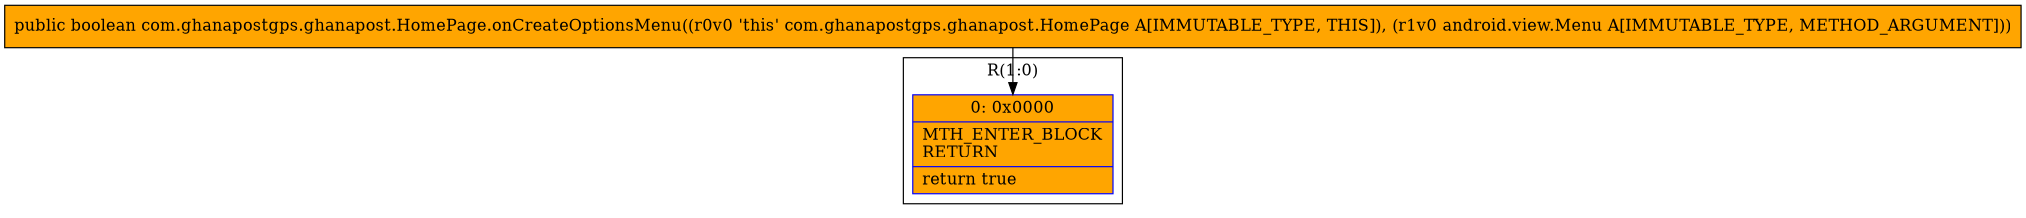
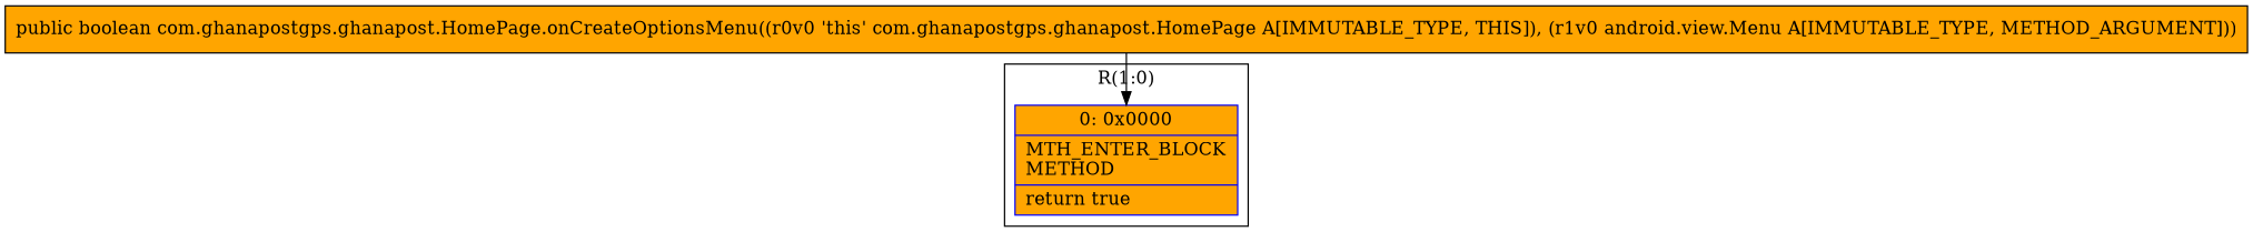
  digraph {
    node [shape=record style=filled fillcolor=orange]
-   n1 [color=blue label="{0\:\ 0x0000|MTH_ENTER_BLOCK\lRETURN\l|return true\l}"]
+   n1 [color=blue label="{0\:\ 0x0000|MTH_ENTER_BLOCK\lMETHOD\l|return true\l}"]
    n2 [label="{public boolean com.ghanapostgps.ghanapost.HomePage.onCreateOptionsMenu((r0v0 'this' com.ghanapostgps.ghanapost.HomePage A[IMMUTABLE_TYPE, THIS]), (r1v0 android.view.Menu A[IMMUTABLE_TYPE, METHOD_ARGUMENT])) }"]
    subgraph cluster_1 {
      label="R(1:0)"
      n1
    }
    n2 -> n1
  }
